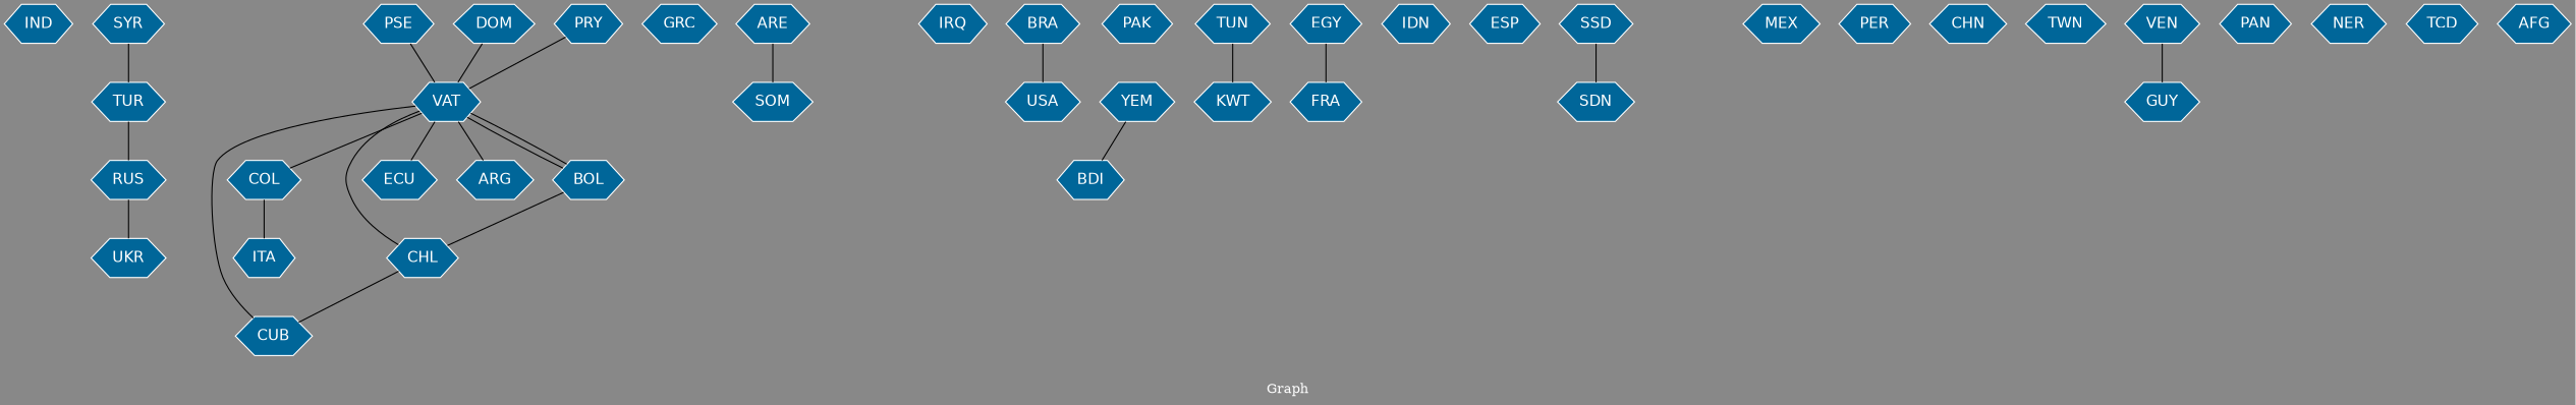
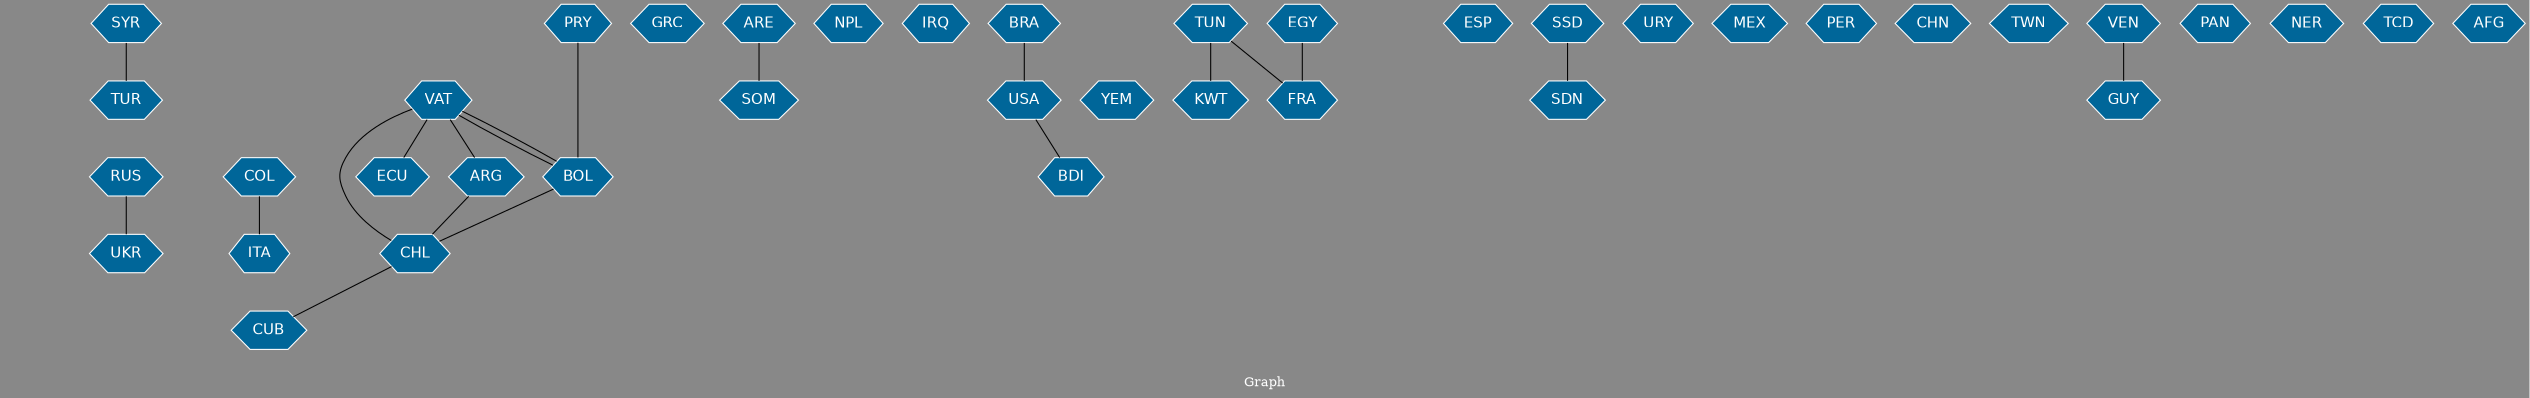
  graph {
    bgcolor="#888888"
    fontcolor=white
    fontsize=12
    label="Graph"
    node [color=white fillcolor="#006699" fontcolor=white fontname=Helvetica shape=hexagon style=filled]
    edge [arrowhead=open color=black fontcolor=white fontname=Courier fontsize=12 weight=1]
-   n1 [label=IND]
    n2 [label=RUS]
    n3 [label=UKR]
    n4 [label=ARG]
    n5 [label=CHL]
    n6 [label=CUB]
    n7 [label=ITA]
    n8 [label=GRC]
    n9 [label=ARE]
    n10 [label=SOM]
+   n11 [label=NPL]
    n12 [label=IRQ]
    n13 [label=BRA]
    n14 [label=USA]
    n15 [label=BDI]
    n16 [label=VAT]
    n17 [label=COL]
    n18 [label=BOL]
    n19 [label=ECU]
    n20 [label=YEM]
-   n21 [label=PAK]
    n22 [label=KWT]
    n23 [label=FRA]
-   n24 [label=PSE]
    n25 [label=EGY]
    n26 [label=SYR]
    n27 [label=TUR]
    n28 [label=PRY]
    n29 [label=TUN]
-   n30 [label=IDN]
    n31 [label=ESP]
    n32 [label=SSD]
    n33 [label=SDN]
+   n34 [label=URY]
    n35 [label=MEX]
    n36 [label=PER]
    n37 [label=CHN]
    n38 [label=TWN]
    n39 [label=VEN]
    n40 [label=GUY]
    n41 [label=PAN]
    n42 [label=NER]
-   n43 [label=DOM]
    n44 [label=TCD]
    n45 [label=AFG]
    n2 -- n3
+   n4 -- n5
    n5 -- n6
    n9 -- n10
    n13 -- n14
-   n20 -- n15
+   n14 -- n15
    n16 -- n4
    n16 -- n5
-   n16 -- n6
-   n16 -- n17
    n16 -- n18
    n16 -- n19
    n17 -- n7
    n18 -- n5
    n18 -- n16 [weight=2]
-   n24 -- n16 [weight=2]
    n25 -- n23
    n26 -- n27
-   n27 -- n2
-   n28 -- n16
+   n28 -- n18
    n29 -- n22
+   n29 -- n23
    n32 -- n33
    n39 -- n40
-   n43 -- n16
  }
